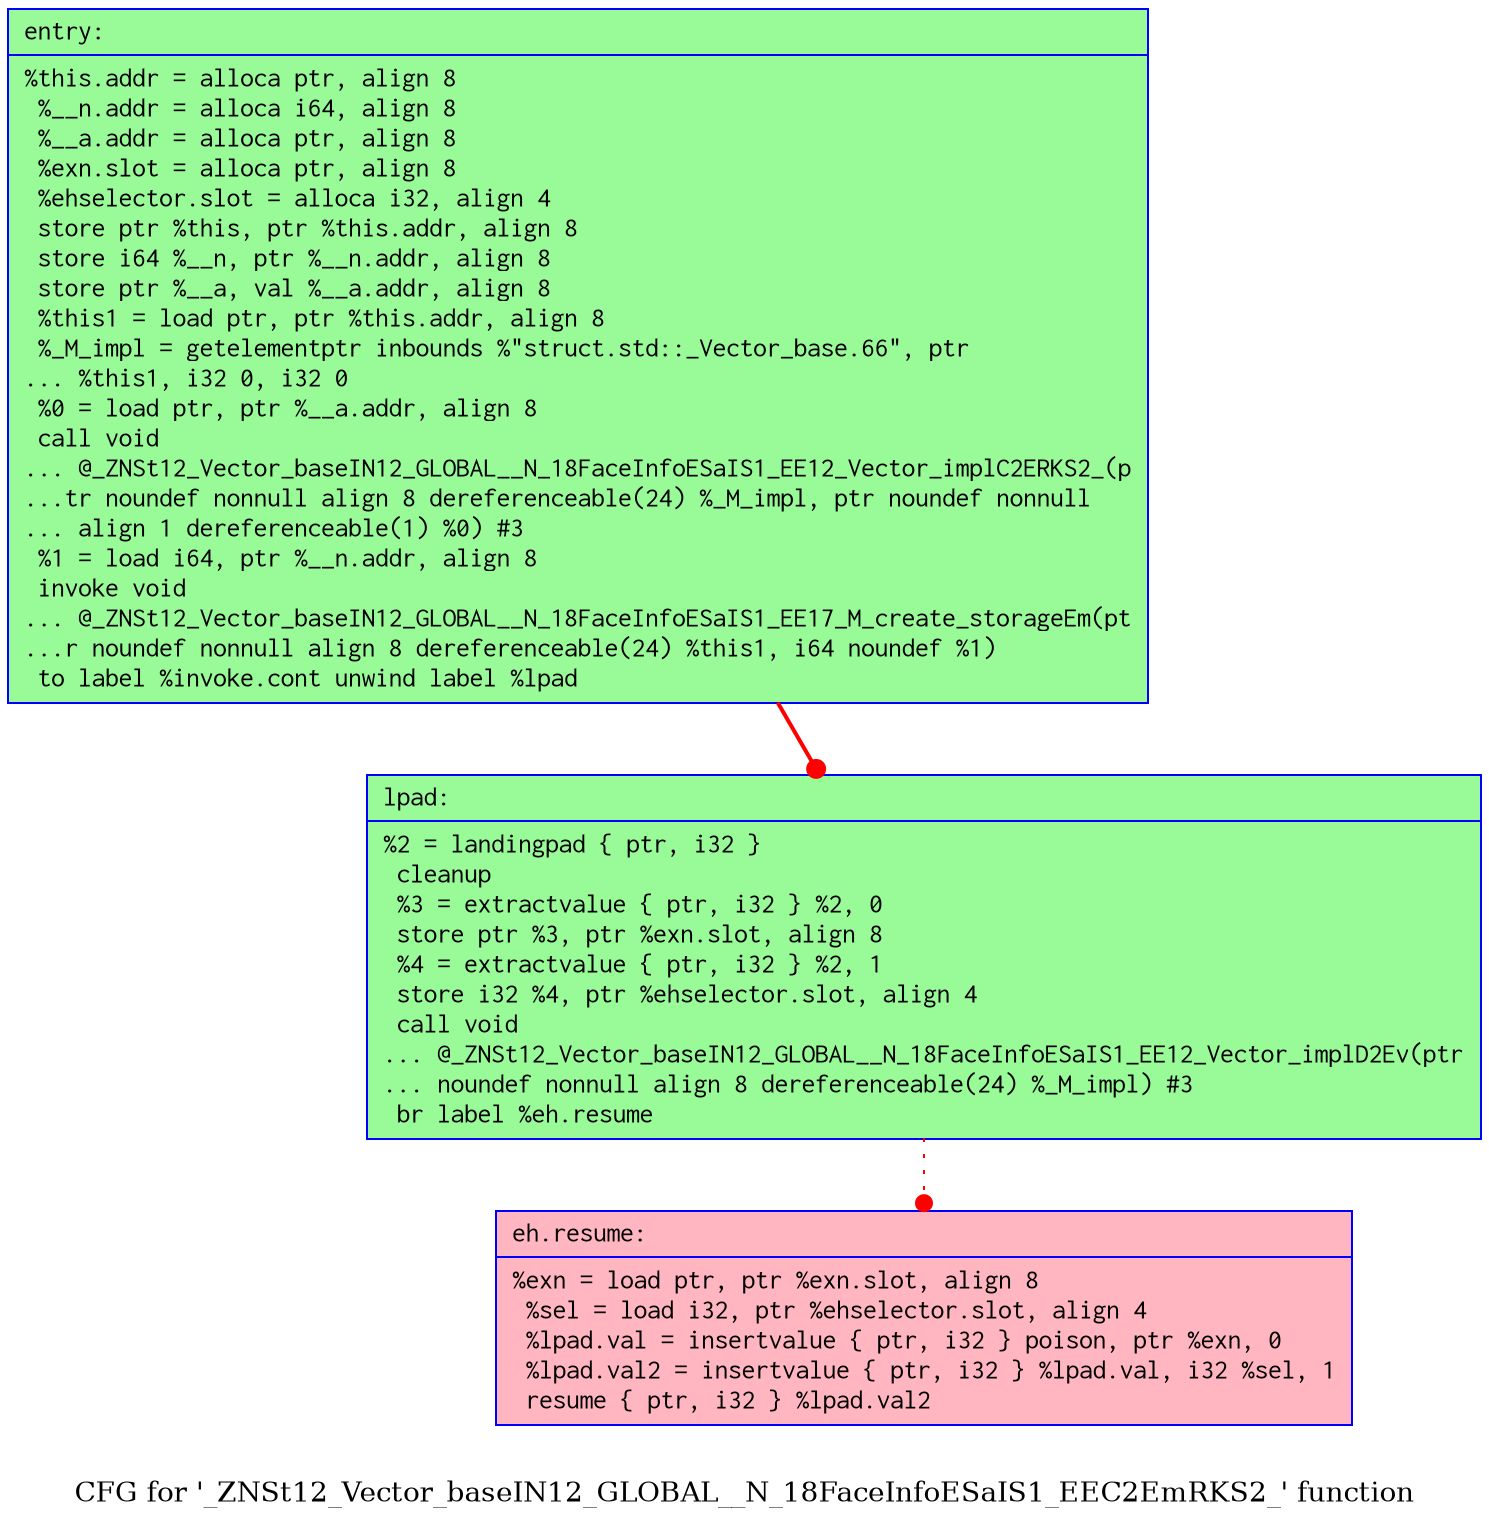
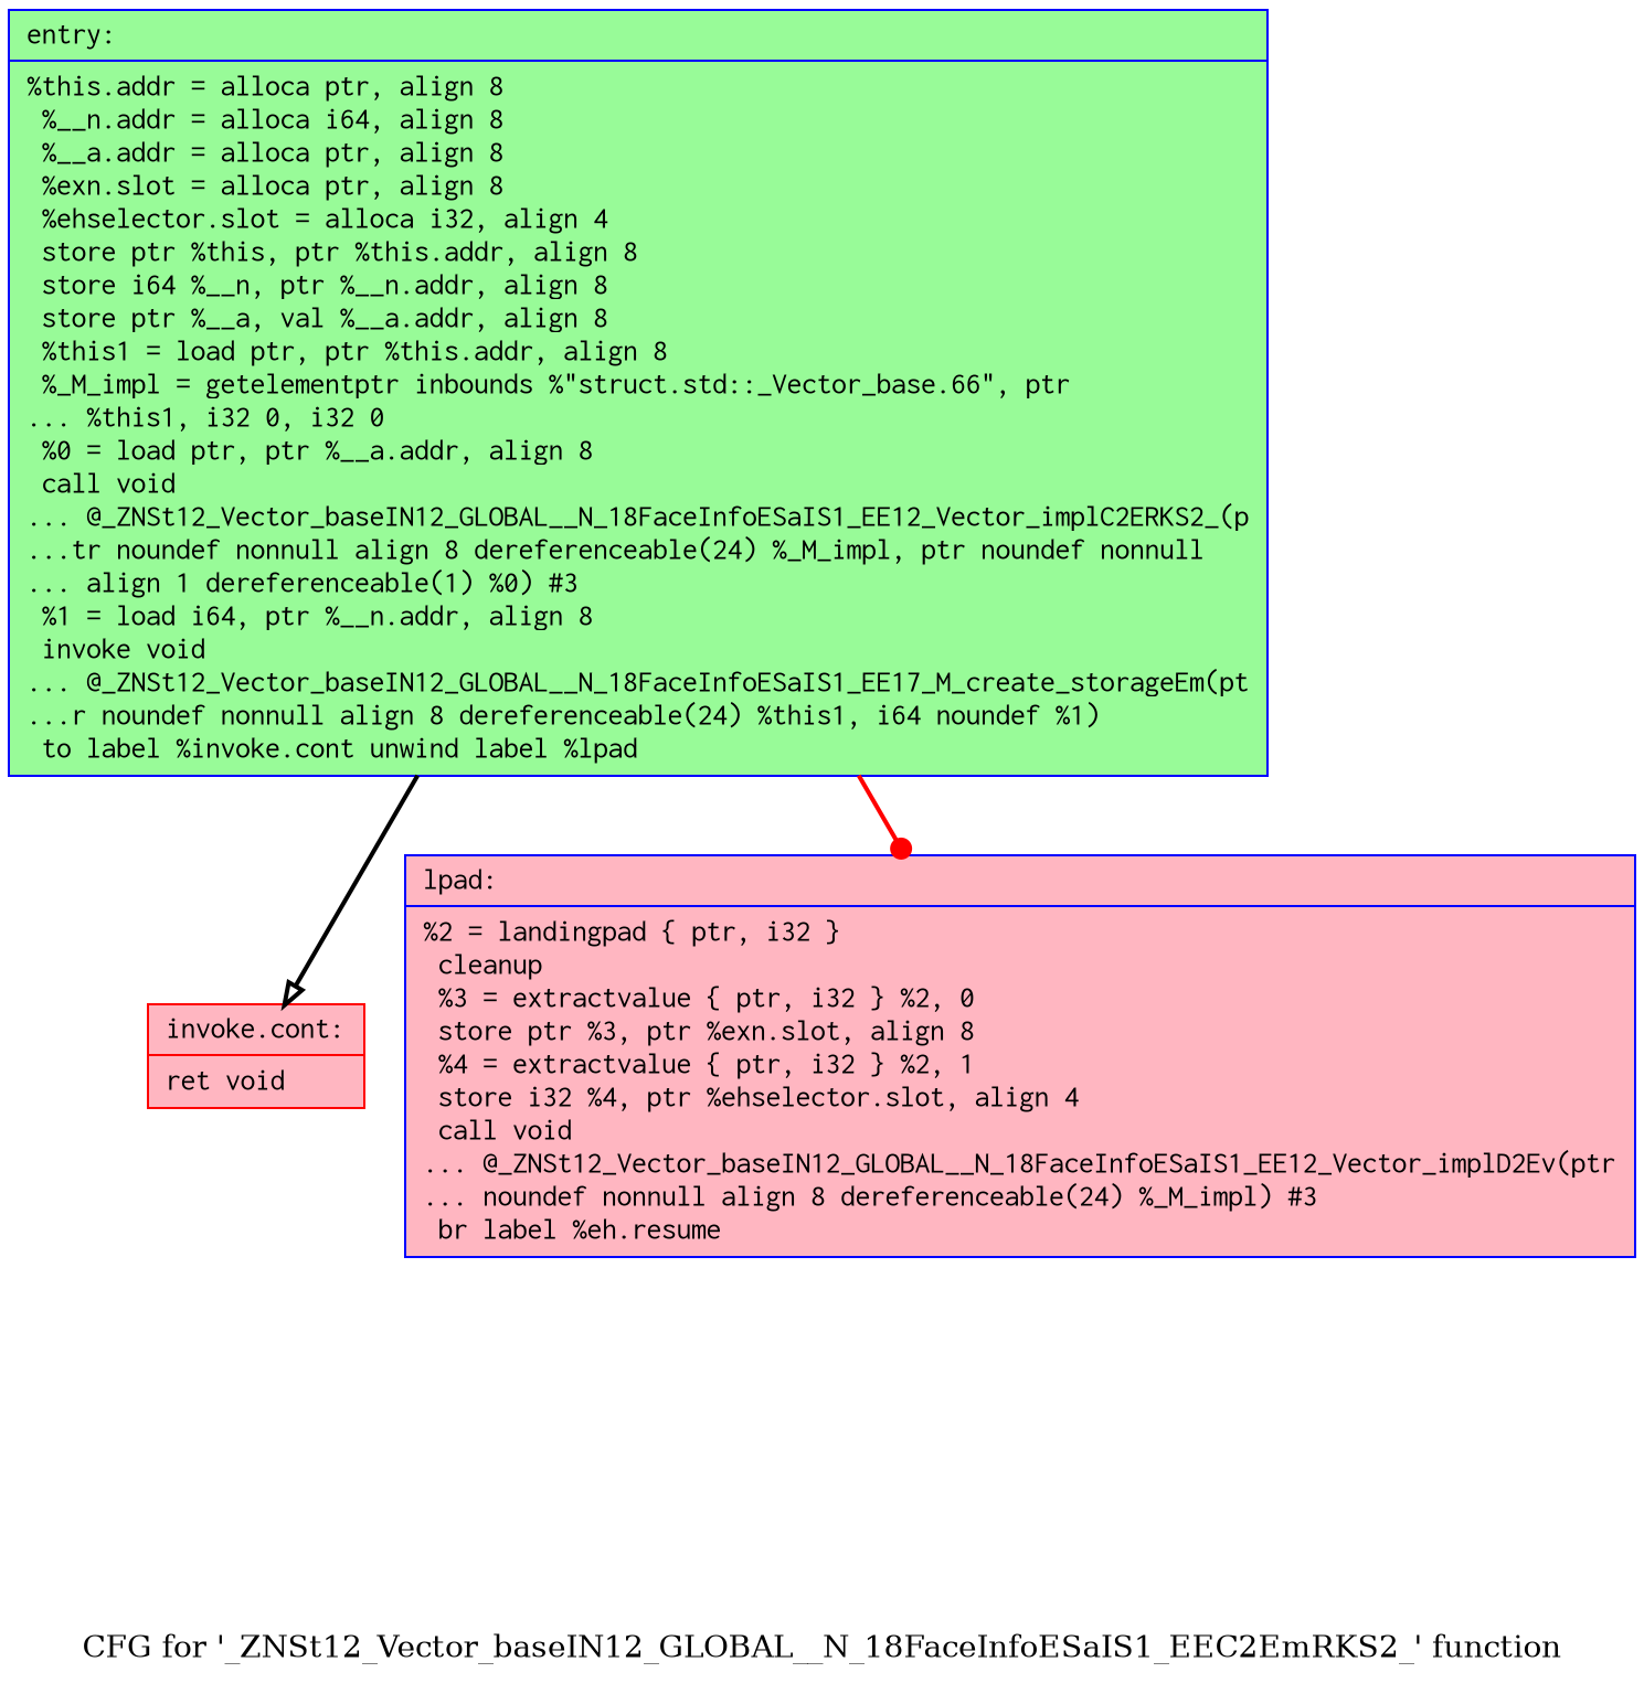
  digraph {
    label="CFG for '_ZNSt12_Vector_baseIN12_GLOBAL__N_18FaceInfoESaIS1_EEC2EmRKS2_' function"
    node [color=blue fillcolor=palegreen fontname=Courier shape=record style=filled]
    edge [arrowhead=dot color=red style=bold]
    n1 [label="{entry:\l|  %this.addr = alloca ptr, align 8\l  %__n.addr = alloca i64, align 8\l  %__a.addr = alloca ptr, align 8\l  %exn.slot = alloca ptr, align 8\l  %ehselector.slot = alloca i32, align 4\l  store ptr %this, ptr %this.addr, align 8\l  store i64 %__n, ptr %__n.addr, align 8\l  store ptr %__a, val %__a.addr, align 8\l  %this1 = load ptr, ptr %this.addr, align 8\l  %_M_impl = getelementptr inbounds %\"struct.std::_Vector_base.66\", ptr\l... %this1, i32 0, i32 0\l  %0 = load ptr, ptr %__a.addr, align 8\l  call void\l... @_ZNSt12_Vector_baseIN12_GLOBAL__N_18FaceInfoESaIS1_EE12_Vector_implC2ERKS2_(p\l...tr noundef nonnull align 8 dereferenceable(24) %_M_impl, ptr noundef nonnull\l... align 1 dereferenceable(1) %0) #3\l  %1 = load i64, ptr %__n.addr, align 8\l  invoke void\l... @_ZNSt12_Vector_baseIN12_GLOBAL__N_18FaceInfoESaIS1_EE17_M_create_storageEm(pt\l...r noundef nonnull align 8 dereferenceable(24) %this1, i64 noundef %1)\l          to label %invoke.cont unwind label %lpad\l}"]
-   n3 [label="{lpad:\l|  %2 = landingpad \{ ptr, i32 \}\l          cleanup\l  %3 = extractvalue \{ ptr, i32 \} %2, 0\l  store ptr %3, ptr %exn.slot, align 8\l  %4 = extractvalue \{ ptr, i32 \} %2, 1\l  store i32 %4, ptr %ehselector.slot, align 4\l  call void\l... @_ZNSt12_Vector_baseIN12_GLOBAL__N_18FaceInfoESaIS1_EE12_Vector_implD2Ev(ptr\l... noundef nonnull align 8 dereferenceable(24) %_M_impl) #3\l  br label %eh.resume\l}"]
-   n4 [fillcolor=lightpink label="{eh.resume:\l|  %exn = load ptr, ptr %exn.slot, align 8\l  %sel = load i32, ptr %ehselector.slot, align 4\l  %lpad.val = insertvalue \{ ptr, i32 \} poison, ptr %exn, 0\l  %lpad.val2 = insertvalue \{ ptr, i32 \} %lpad.val, i32 %sel, 1\l  resume \{ ptr, i32 \} %lpad.val2\l}"]
+   n2 [color=red fillcolor=lightpink label="{invoke.cont:\l|  ret void\l}"]
+   n3 [fillcolor=lightpink label="{lpad:\l|  %2 = landingpad \{ ptr, i32 \}\l          cleanup\l  %3 = extractvalue \{ ptr, i32 \} %2, 0\l  store ptr %3, ptr %exn.slot, align 8\l  %4 = extractvalue \{ ptr, i32 \} %2, 1\l  store i32 %4, ptr %ehselector.slot, align 4\l  call void\l... @_ZNSt12_Vector_baseIN12_GLOBAL__N_18FaceInfoESaIS1_EE12_Vector_implD2Ev(ptr\l... noundef nonnull align 8 dereferenceable(24) %_M_impl) #3\l  br label %eh.resume\l}"]
+   n1 -> n2 [arrowhead=onormal color=black]
    n1 -> n3
-   n3 -> n4 [style=dotted]
  }
